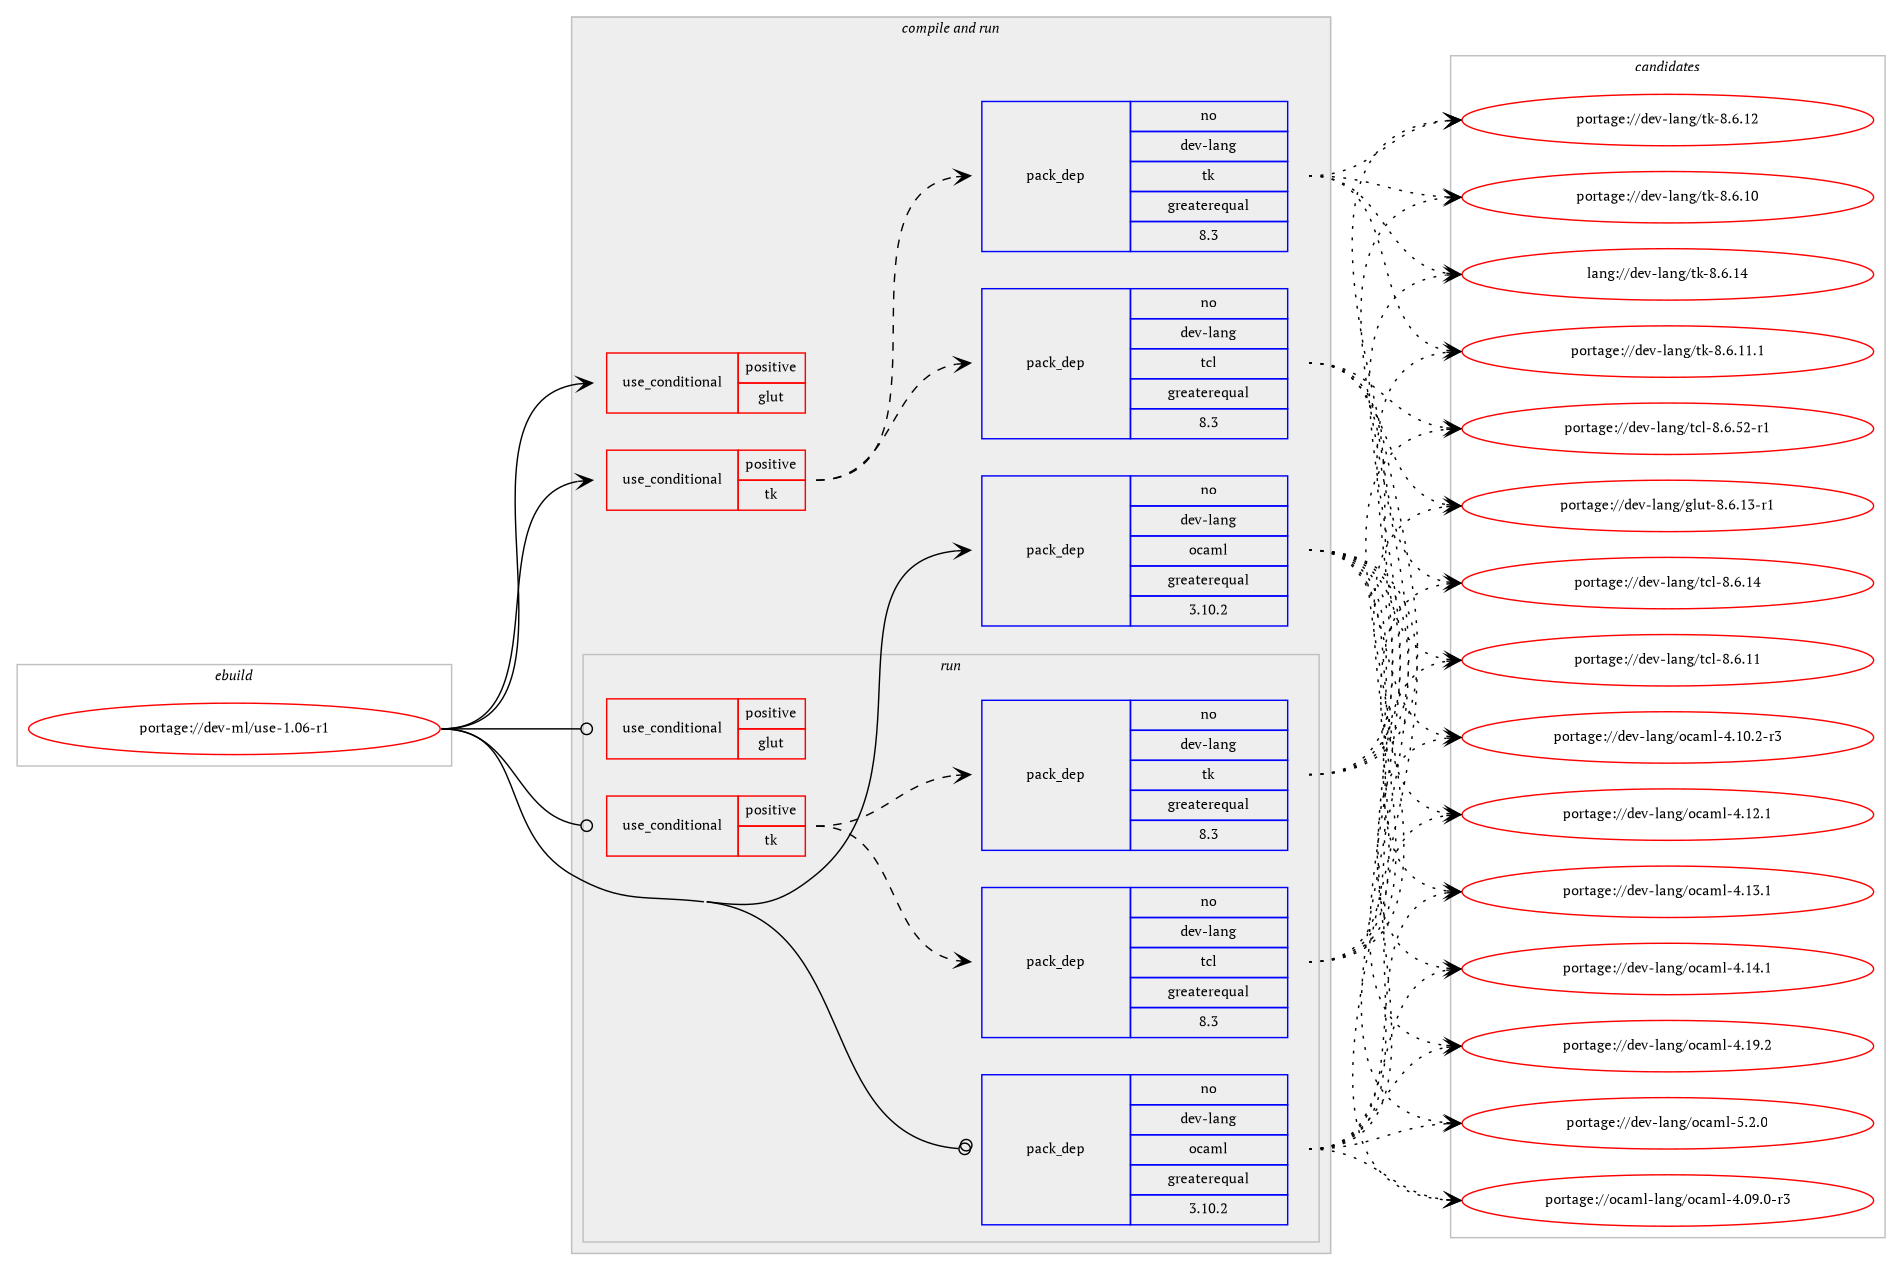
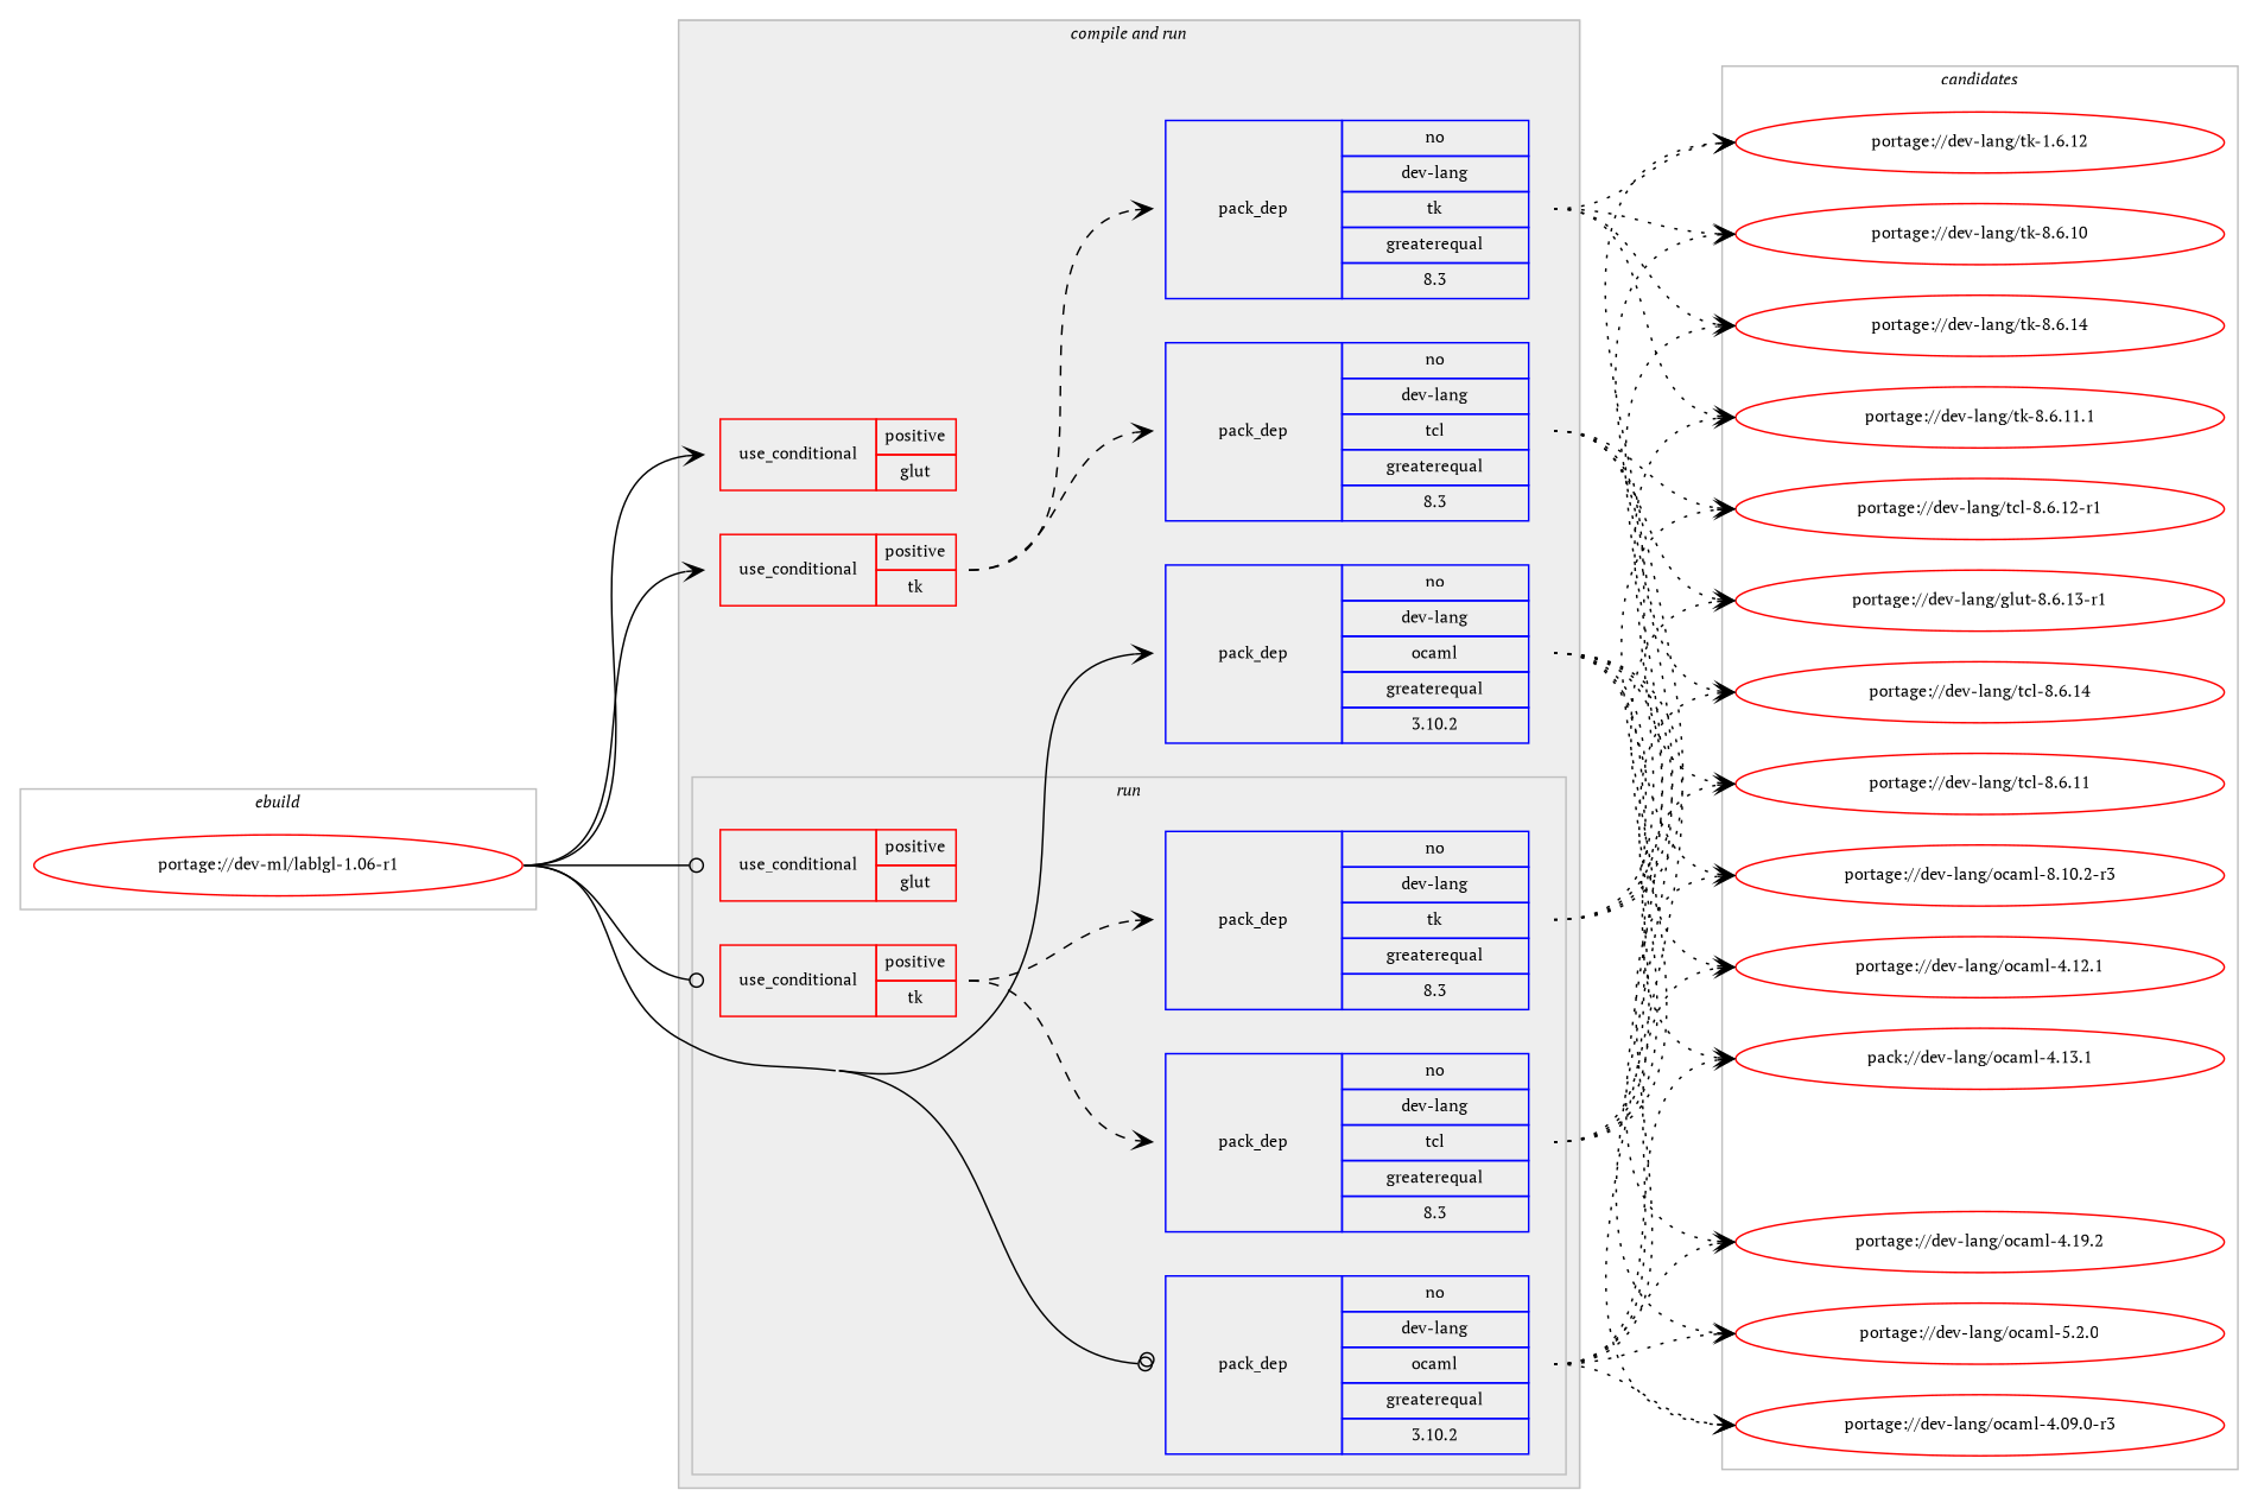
  digraph {
    compound=true
    concentrate=true
    fontname="PT Serif"
    fontsize=10
    newrank=true
    rankdir=LR
    ranksep=1.5
    node [color=red fontname="PT Serif" fontsize=10]
    edge [arrowhead=vee fontname="PT Serif" headport=w style=dotted tailport=e weight=100]
-   n1 [label="portage://dev-ml/use-1.06-r1" width=4]
+   n1 [label="portage://dev-ml/lablgl-1.06-r1" width=4]
    n2 [label=<<TABLE BORDER="0" CELLBORDER="1" CELLSPACING="0" CELLPADDING="4"><TR><TD ROWSPAN="3" CELLPADDING="10">use_conditional</TD></TR><TR><TD>positive</TD></TR><TR><TD>glut</TD></TR></TABLE>> shape=none]
    n3 [color=blue label=<<TABLE BORDER="0" CELLBORDER="1" CELLSPACING="0" CELLPADDING="4" WIDTH="220"><TR><TD ROWSPAN="6" CELLPADDING="30">pack_dep</TD></TR><TR><TD WIDTH="110">no</TD></TR><TR><TD>dev-lang</TD></TR><TR><TD>tcl</TD></TR><TR><TD>greaterequal</TD></TR><TR><TD>8.3</TD></TR></TABLE>> shape=none]
    n4 [color=blue label=<<TABLE BORDER="0" CELLBORDER="1" CELLSPACING="0" CELLPADDING="4" WIDTH="220"><TR><TD ROWSPAN="6" CELLPADDING="30">pack_dep</TD></TR><TR><TD WIDTH="110">no</TD></TR><TR><TD>dev-lang</TD></TR><TR><TD>tk</TD></TR><TR><TD>greaterequal</TD></TR><TR><TD>8.3</TD></TR></TABLE>> shape=none]
    n5 [label=<<TABLE BORDER="0" CELLBORDER="1" CELLSPACING="0" CELLPADDING="4"><TR><TD ROWSPAN="3" CELLPADDING="10">use_conditional</TD></TR><TR><TD>positive</TD></TR><TR><TD>tk</TD></TR></TABLE>> shape=none]
    n6 [color=blue label=<<TABLE BORDER="0" CELLBORDER="1" CELLSPACING="0" CELLPADDING="4" WIDTH="220"><TR><TD ROWSPAN="6" CELLPADDING="30">pack_dep</TD></TR><TR><TD WIDTH="110">no</TD></TR><TR><TD>dev-lang</TD></TR><TR><TD>ocaml</TD></TR><TR><TD>greaterequal</TD></TR><TR><TD>3.10.2</TD></TR></TABLE>> shape=none]
    n7 [label=<<TABLE BORDER="0" CELLBORDER="1" CELLSPACING="0" CELLPADDING="4"><TR><TD ROWSPAN="3" CELLPADDING="10">use_conditional</TD></TR><TR><TD>positive</TD></TR><TR><TD>glut</TD></TR></TABLE>> shape=none]
    n8 [color=blue label=<<TABLE BORDER="0" CELLBORDER="1" CELLSPACING="0" CELLPADDING="4" WIDTH="220"><TR><TD ROWSPAN="6" CELLPADDING="30">pack_dep</TD></TR><TR><TD WIDTH="110">no</TD></TR><TR><TD>dev-lang</TD></TR><TR><TD>tcl</TD></TR><TR><TD>greaterequal</TD></TR><TR><TD>8.3</TD></TR></TABLE>> shape=none]
    n9 [color=blue label=<<TABLE BORDER="0" CELLBORDER="1" CELLSPACING="0" CELLPADDING="4" WIDTH="220"><TR><TD ROWSPAN="6" CELLPADDING="30">pack_dep</TD></TR><TR><TD WIDTH="110">no</TD></TR><TR><TD>dev-lang</TD></TR><TR><TD>tk</TD></TR><TR><TD>greaterequal</TD></TR><TR><TD>8.3</TD></TR></TABLE>> shape=none]
    n10 [label=<<TABLE BORDER="0" CELLBORDER="1" CELLSPACING="0" CELLPADDING="4"><TR><TD ROWSPAN="3" CELLPADDING="10">use_conditional</TD></TR><TR><TD>positive</TD></TR><TR><TD>tk</TD></TR></TABLE>> shape=none]
    n11 [color=blue label=<<TABLE BORDER="0" CELLBORDER="1" CELLSPACING="0" CELLPADDING="4" WIDTH="220"><TR><TD ROWSPAN="6" CELLPADDING="30">pack_dep</TD></TR><TR><TD WIDTH="110">no</TD></TR><TR><TD>dev-lang</TD></TR><TR><TD>ocaml</TD></TR><TR><TD>greaterequal</TD></TR><TR><TD>3.10.2</TD></TR></TABLE>> shape=none]
    n12 [label="portage://dev-lang/tcl-8.6.11" width=4]
-   n13 [label="portage://dev-lang/tcl-8.6.52-r1" width=4]
+   n13 [label="portage://dev-lang/tcl-8.6.12-r1" width=4]
    n14 [label="portage://dev-lang/glut-8.6.13-r1" width=4]
    n15 [label="portage://dev-lang/tcl-8.6.14" width=4]
    n16 [label="portage://dev-lang/tk-8.6.11.1" width=4]
-   n17 [label="portage://dev-lang/tk-8.6.12" width=4]
+   n17 [label="portage://dev-lang/tk-1.6.12" width=4]
    n18 [label="portage://dev-lang/tk-8.6.10" width=4]
-   n19 [label="lang://dev-lang/tk-8.6.14" width=4]
-   n20 [label="portage://ocaml-lang/ocaml-4.09.0-r3" width=4]
-   n21 [label="portage://dev-lang/ocaml-4.10.2-r3" width=4]
+   n19 [label="portage://dev-lang/tk-8.6.14" width=4]
+   n20 [label="portage://dev-lang/ocaml-4.09.0-r3" width=4]
+   n21 [label="portage://dev-lang/ocaml-8.10.2-r3" width=4]
    n22 [label="portage://dev-lang/ocaml-4.12.1" width=4]
-   n23 [label="portage://dev-lang/ocaml-4.13.1" width=4]
-   n24 [label="portage://dev-lang/ocaml-4.14.1" width=4]
+   n23 [label="pack://dev-lang/ocaml-4.13.1" width=4]
    n25 [label="portage://dev-lang/ocaml-4.19.2" width=4]
    n26 [label="portage://dev-lang/ocaml-5.2.0" width=4]
    subgraph cluster_1 {
      color=gray
      label=<<i>ebuild</i>>
      rank=same
      n1
    }
    subgraph cluster_2 {
      color=gray
      label=<<i>dependencies</i>>
      subgraph cluster_3 {
        color=gray
        fillcolor="#eeeeee"
        label=<<i>compile</i>>
        style=filled
        subgraph sub_4 {
          color=gray
          fillcolor="#eeeeee"
          label=<<i>compile</i>>
          style=filled
          n2
        }
        subgraph sub_5 {
          color=gray
          fillcolor="#eeeeee"
          label=<<i>compile</i>>
          style=filled
          n5
          subgraph sub_6 {
            color=gray
            fillcolor="#eeeeee"
            label=<<i>compile</i>>
            style=filled
            n3
          }
          subgraph sub_7 {
            color=gray
            fillcolor="#eeeeee"
            label=<<i>compile</i>>
            style=filled
            n4
          }
        }
        subgraph sub_8 {
          color=gray
          fillcolor="#eeeeee"
          label=<<i>compile</i>>
          style=filled
          n6
        }
      }
      subgraph cluster_9 {
        color=gray
        fillcolor="#eeeeee"
        label=<<i>compile and run</i>>
        style=filled
      }
      subgraph cluster_10 {
        color=gray
        fillcolor="#eeeeee"
        label=<<i>run</i>>
        style=filled
        subgraph sub_11 {
          color=gray
          fillcolor="#eeeeee"
          label=<<i>run</i>>
          style=filled
          n7
        }
        subgraph sub_12 {
          color=gray
          fillcolor="#eeeeee"
          label=<<i>run</i>>
          style=filled
          n10
          subgraph sub_13 {
            color=gray
            fillcolor="#eeeeee"
            label=<<i>run</i>>
            style=filled
            n8
          }
          subgraph sub_14 {
            color=gray
            fillcolor="#eeeeee"
            label=<<i>run</i>>
            style=filled
            n9
          }
        }
        subgraph sub_15 {
          color=gray
          fillcolor="#eeeeee"
          label=<<i>run</i>>
          style=filled
          n11
        }
      }
    }
    subgraph cluster_16 {
      color=gray
      label=<<i>candidates</i>>
      rank=same
      subgraph sub_17 {
        color=black
        label=<<i>candidates</i>>
        nodesep=1
        rank=same
        n12
        n13
        n14
        n15
      }
      subgraph sub_18 {
        color=black
        label=<<i>candidates</i>>
        nodesep=1
        rank=same
        n16
        n17
        n18
        n19
      }
      subgraph sub_19 {
        color=black
        label=<<i>candidates</i>>
        nodesep=1
        rank=same
        n20
        n21
        n22
        n23
-       n24
        n25
        n26
      }
      subgraph sub_20 {
        color=black
        label=<<i>candidates</i>>
        nodesep=1
        rank=same
        n12
        n13
        n14
        n15
      }
      subgraph sub_21 {
        color=black
        label=<<i>candidates</i>>
        nodesep=1
        rank=same
        n16
        n17
        n18
        n19
      }
      subgraph sub_22 {
        color=black
        label=<<i>candidates</i>>
        nodesep=1
        rank=same
        n20
        n21
        n22
        n23
-       n24
        n25
        n26
      }
    }
    n1 -> n2 [style=solid weight=20]
    n1 -> n5 [style=solid weight=20]
    n1 -> n6 [style=solid weight=20]
    n1 -> n7 [arrowhead=odot style=solid weight=20]
    n1 -> n10 [arrowhead=odot style=solid weight=20]
    n1 -> n11 [arrowhead=odot style=solid weight=20]
    n3 -> n12
    n3 -> n13
    n3 -> n14
    n3 -> n15
    n4 -> n16
    n4 -> n17
    n4 -> n18
    n4 -> n19
    n5 -> n3 [style=dashed weight=20]
    n5 -> n4 [style=dashed weight=20]
    n6 -> n20
    n6 -> n21
    n6 -> n22
    n6 -> n23
-   n6 -> n24
    n6 -> n25
    n6 -> n26
    n8 -> n12
    n8 -> n13
    n8 -> n14
    n8 -> n15
    n9 -> n16
    n9 -> n17
    n9 -> n18
    n9 -> n19
    n10 -> n8 [style=dashed weight=20]
    n10 -> n9 [style=dashed weight=20]
    n11 -> n20
    n11 -> n21
    n11 -> n22
    n11 -> n23
-   n11 -> n24
    n11 -> n25
    n11 -> n26
  }
